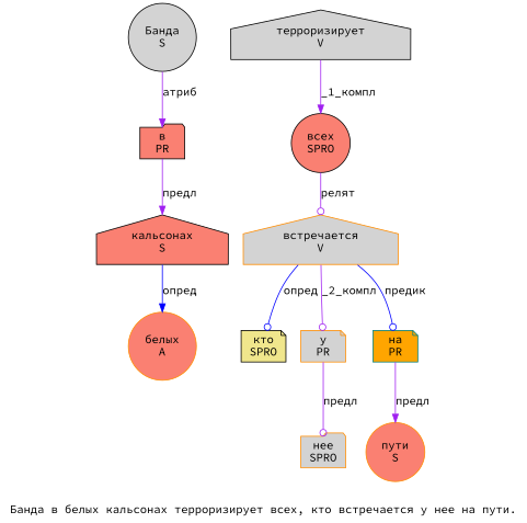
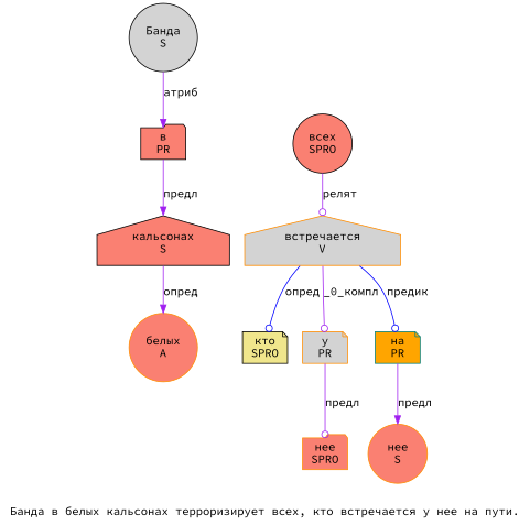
  digraph {
    fontname="Source Code Pro"
    label="Банда в белых кальсонах терроризирует всех, кто встречается у нее на пути."
    node [color=black fillcolor=lightgrey fontname="Source Code Pro" penwidth=1 shape=circle style=filled]
    edge [arrowhead=normal color=purple fontname="Source Code Pro"]
    n1 [label="Банда\nS"]
    n2 [fillcolor=salmon label="в\nPR" shape=folder]
    n3 [fillcolor=salmon label="кальсонах\nS" shape=house]
    n4 [color=darkorange fillcolor=salmon label="белых\nA"]
-   n5 [label="терроризирует\nV" shape=house]
    n6 [fillcolor=salmon label="всех\nSPRO"]
    n7 [color=darkorange label="встречается\nV" shape=house]
    n8 [fillcolor=khaki label="кто\nSPRO" shape=note]
    n9 [color=darkorange label="у\nPR" shape=note]
    n10 [color=teal fillcolor=orange label="на\nPR" shape=note]
-   n11 [color=darkorange label="нее\nSPRO" shape=folder]
-   n12 [color=darkorange fillcolor=salmon label="пути\nS"]
+   n11 [color=darkorange fillcolor=salmon label="нее\nSPRO" shape=folder]
+   n12 [color=darkorange fillcolor=salmon label="нее\nS"]
    n1 -> n2 [label="атриб"]
    n2 -> n3 [label="предл"]
-   n3 -> n4 [color=blue label="опред"]
-   n5 -> n6 [label="_1_компл"]
+   n3 -> n4 [label="опред"]
    n6 -> n7 [arrowhead=odot label="релят"]
    n7 -> n8 [arrowhead=odot color=blue label="опред"]
-   n7 -> n9 [arrowhead=odot label="_2_компл"]
+   n7 -> n9 [arrowhead=odot label="_0_компл"]
    n7 -> n10 [arrowhead=odot color=blue label="предик"]
    n9 -> n11 [arrowhead=odot label="предл"]
    n10 -> n12 [label="предл"]
  }
